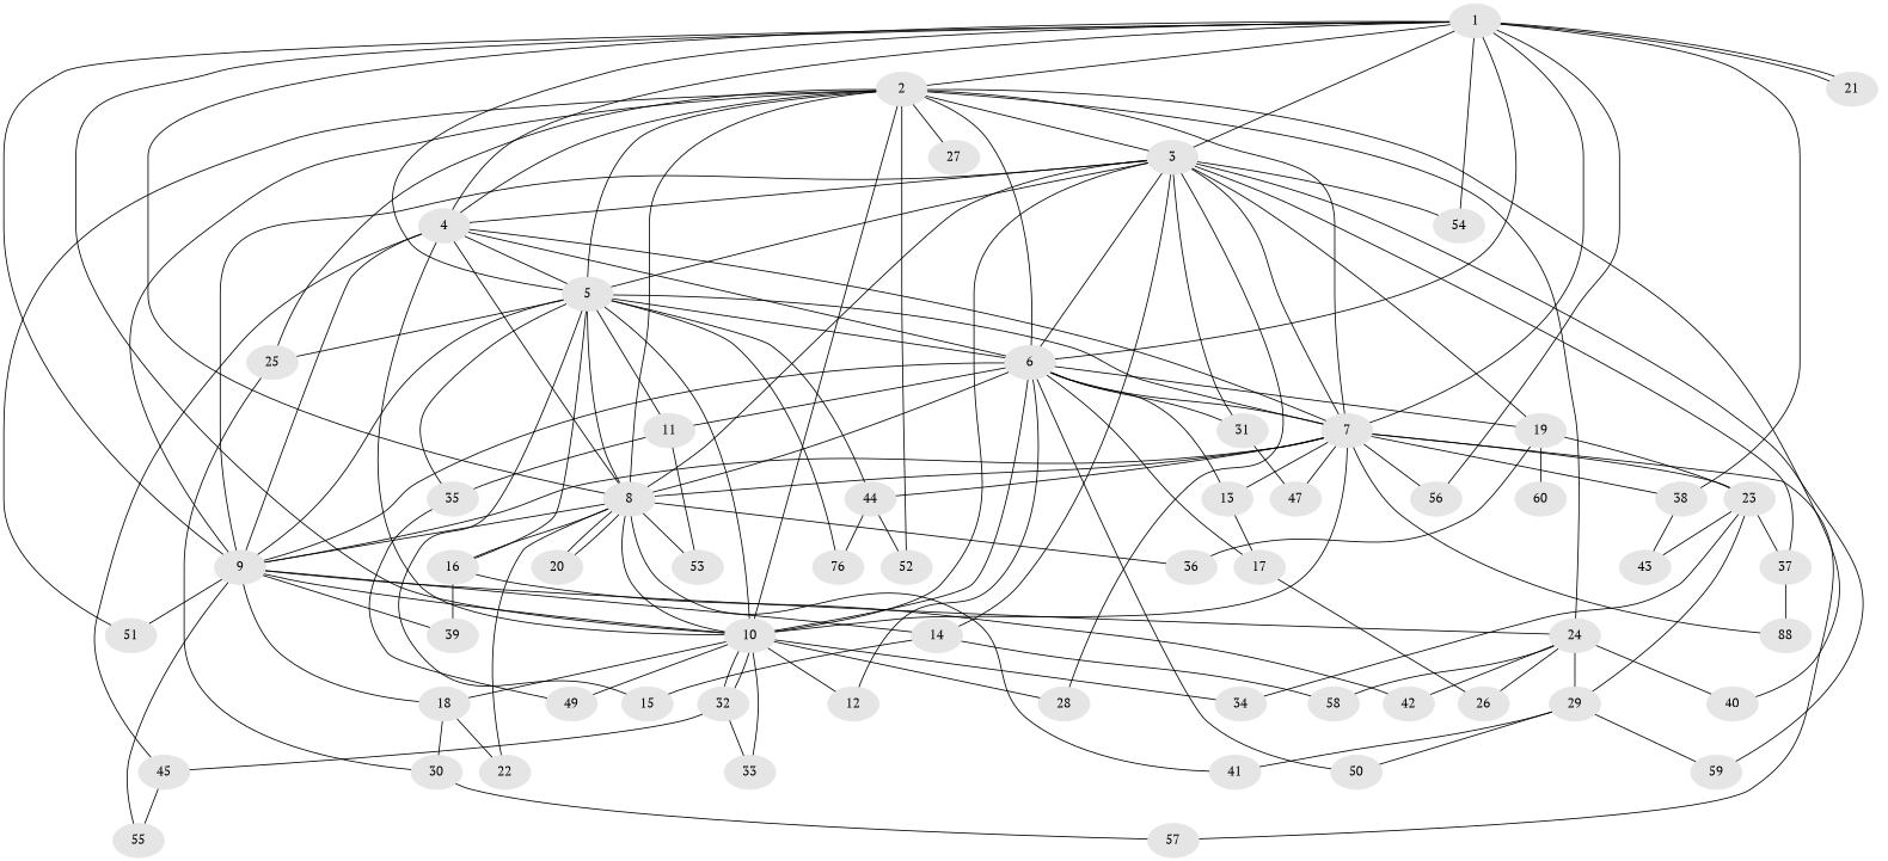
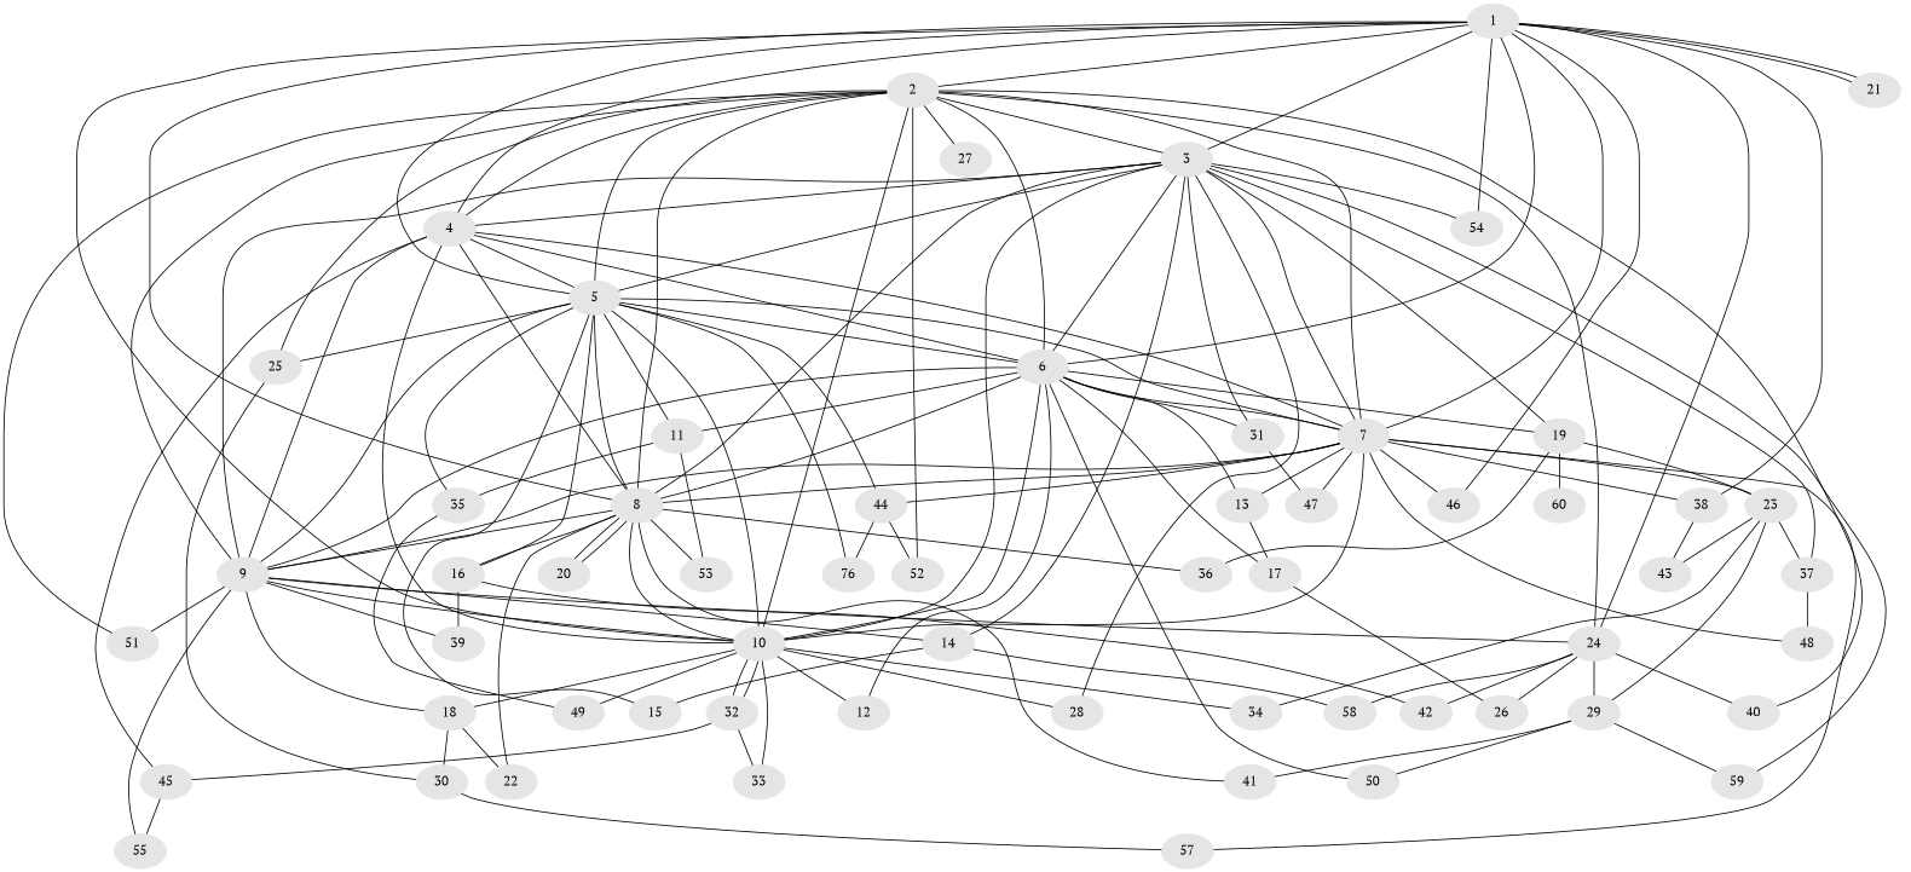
  graph {
    fontname="PT Serif"
    node [color=gray90 fontname="PT Serif" style=filled]
    edge [fontname="PT Serif"]
    1
    2
    3
    4
    5
    6
    7
    8
    9
    10
    21
    38
    54
-   56
+   56 [label=46]
    27
    24
    25
    40
    51
    52
    14
    19
    28
    31
    37
    59
    45
    11
    15
    16
    35
    44
    n33 [label=76]
    12
    13
    17
    50
    23
    47
-   48 [label=88]
+   48
    57
    20
    22
    36
    41
    53
    18
    39
    55
    32
    33
    34
    49
    43
    58
    42
    26
    29
    30
    60
    1 -- 2
    1 -- 3
    1 -- 4
    1 -- 5
    1 -- 6
    1 -- 7
    1 -- 8
-   1 -- 9
+   1 -- 24
    1 -- 10
    1 -- 21
    1 -- 21
    1 -- 38
    1 -- 54
    1 -- 56
    2 -- 3
    2 -- 4
    2 -- 5
    2 -- 6
    2 -- 7
    2 -- 8
    2 -- 9
    2 -- 10
    2 -- 27
    2 -- 24
    2 -- 25
    2 -- 40
    2 -- 51
    2 -- 52
    3 -- 4
    3 -- 5
    3 -- 6
    3 -- 7
    3 -- 8
    3 -- 9
    3 -- 10
    3 -- 54
    3 -- 14
    3 -- 19
    3 -- 28
    3 -- 31
    3 -- 37
    3 -- 59
    4 -- 5
    4 -- 6
    4 -- 7
    4 -- 8
    4 -- 9
    4 -- 10
    4 -- 45
    5 -- 6
    5 -- 7
    5 -- 8
    5 -- 9
    5 -- 10
    5 -- 25
    5 -- 11
    5 -- 15
    5 -- 16
    5 -- 35
    5 -- 44
    5 -- n33
    6 -- 7
    6 -- 8
    6 -- 9
    6 -- 10
    6 -- 19
    6 -- 31
    6 -- 11
    6 -- 12
    6 -- 13
    6 -- 17
    6 -- 50
    7 -- 8
    7 -- 9
    7 -- 10
    7 -- 38
    7 -- 56
    7 -- 44
    7 -- 13
    7 -- 23
    7 -- 47
    7 -- 48
    7 -- 57
    8 -- 9
    8 -- 10
    8 -- 16
    8 -- 20
    8 -- 20
    8 -- 22
    8 -- 36
    8 -- 41
    8 -- 53
    9 -- 10
    9 -- 24
    9 -- 51
    9 -- 14
    9 -- 18
    9 -- 39
    9 -- 55
    10 -- 28
    10 -- 12
    10 -- 18
    10 -- 32
    10 -- 32
    10 -- 33
    10 -- 34
    10 -- 49
    38 -- 43
    24 -- 40
    24 -- 58
    24 -- 42
    24 -- 26
    24 -- 29
    25 -- 30
    14 -- 15
    14 -- 58
    19 -- 23
    19 -- 36
    19 -- 60
    31 -- 47
    37 -- 48
    45 -- 55
    11 -- 35
    11 -- 53
    16 -- 39
    16 -- 42
    35 -- 49
    44 -- 52
    44 -- n33
    13 -- 17
    17 -- 26
    23 -- 37
    23 -- 34
    23 -- 43
    23 -- 29
    18 -- 22
    18 -- 30
    32 -- 45
    32 -- 33
    29 -- 59
    29 -- 50
    29 -- 41
    30 -- 57
  }
